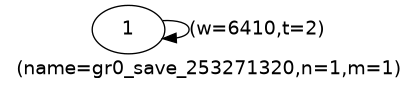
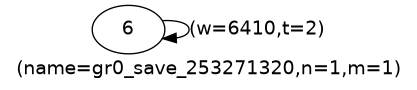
  digraph {
    label="(name=gr0_save_253271320,n=1,m=1)"
    fontname="DejaVu Sans"
-   n1 [label=1 fontname="DejaVu Sans"]
+   n1 [label=6 fontname="DejaVu Sans"]
    n1 -> n1 [label="(w=6410,t=2)" fontname="DejaVu Sans"]
  }
